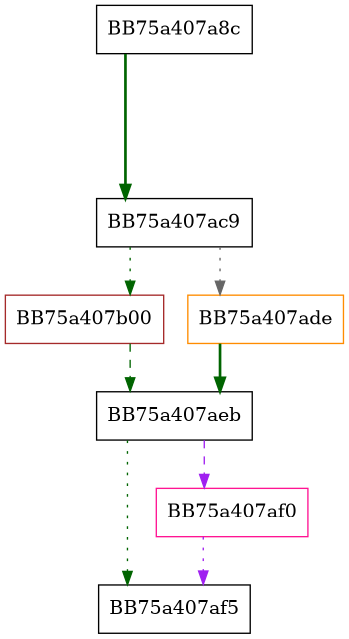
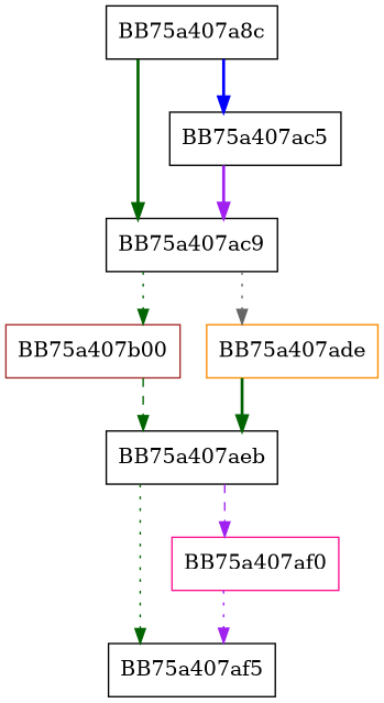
  digraph {
    splines=ortho
    node [color=black shape=box]
    edge [color=darkgreen style=bold]
    BB75a407a8c
    BB75a407ac9
+   BB75a407ac5
    BB75a407b00 [color=brown]
    BB75a407ade [color=darkorange]
    BB75a407aeb
    BB75a407af5
    BB75a407af0 [color=deeppink]
    BB75a407a8c -> BB75a407ac9
+   BB75a407a8c -> BB75a407ac5 [color=blue]
    BB75a407ac9 -> BB75a407b00 [style=dotted]
    BB75a407ac9 -> BB75a407ade [color=gray40 style=dotted]
+   BB75a407ac5 -> BB75a407ac9 [color=purple]
    BB75a407b00 -> BB75a407aeb [style=dashed]
    BB75a407ade -> BB75a407aeb
    BB75a407aeb -> BB75a407af5 [style=dotted]
    BB75a407aeb -> BB75a407af0 [color=purple style=dashed]
    BB75a407af0 -> BB75a407af5 [color=purple style=dotted]
  }
